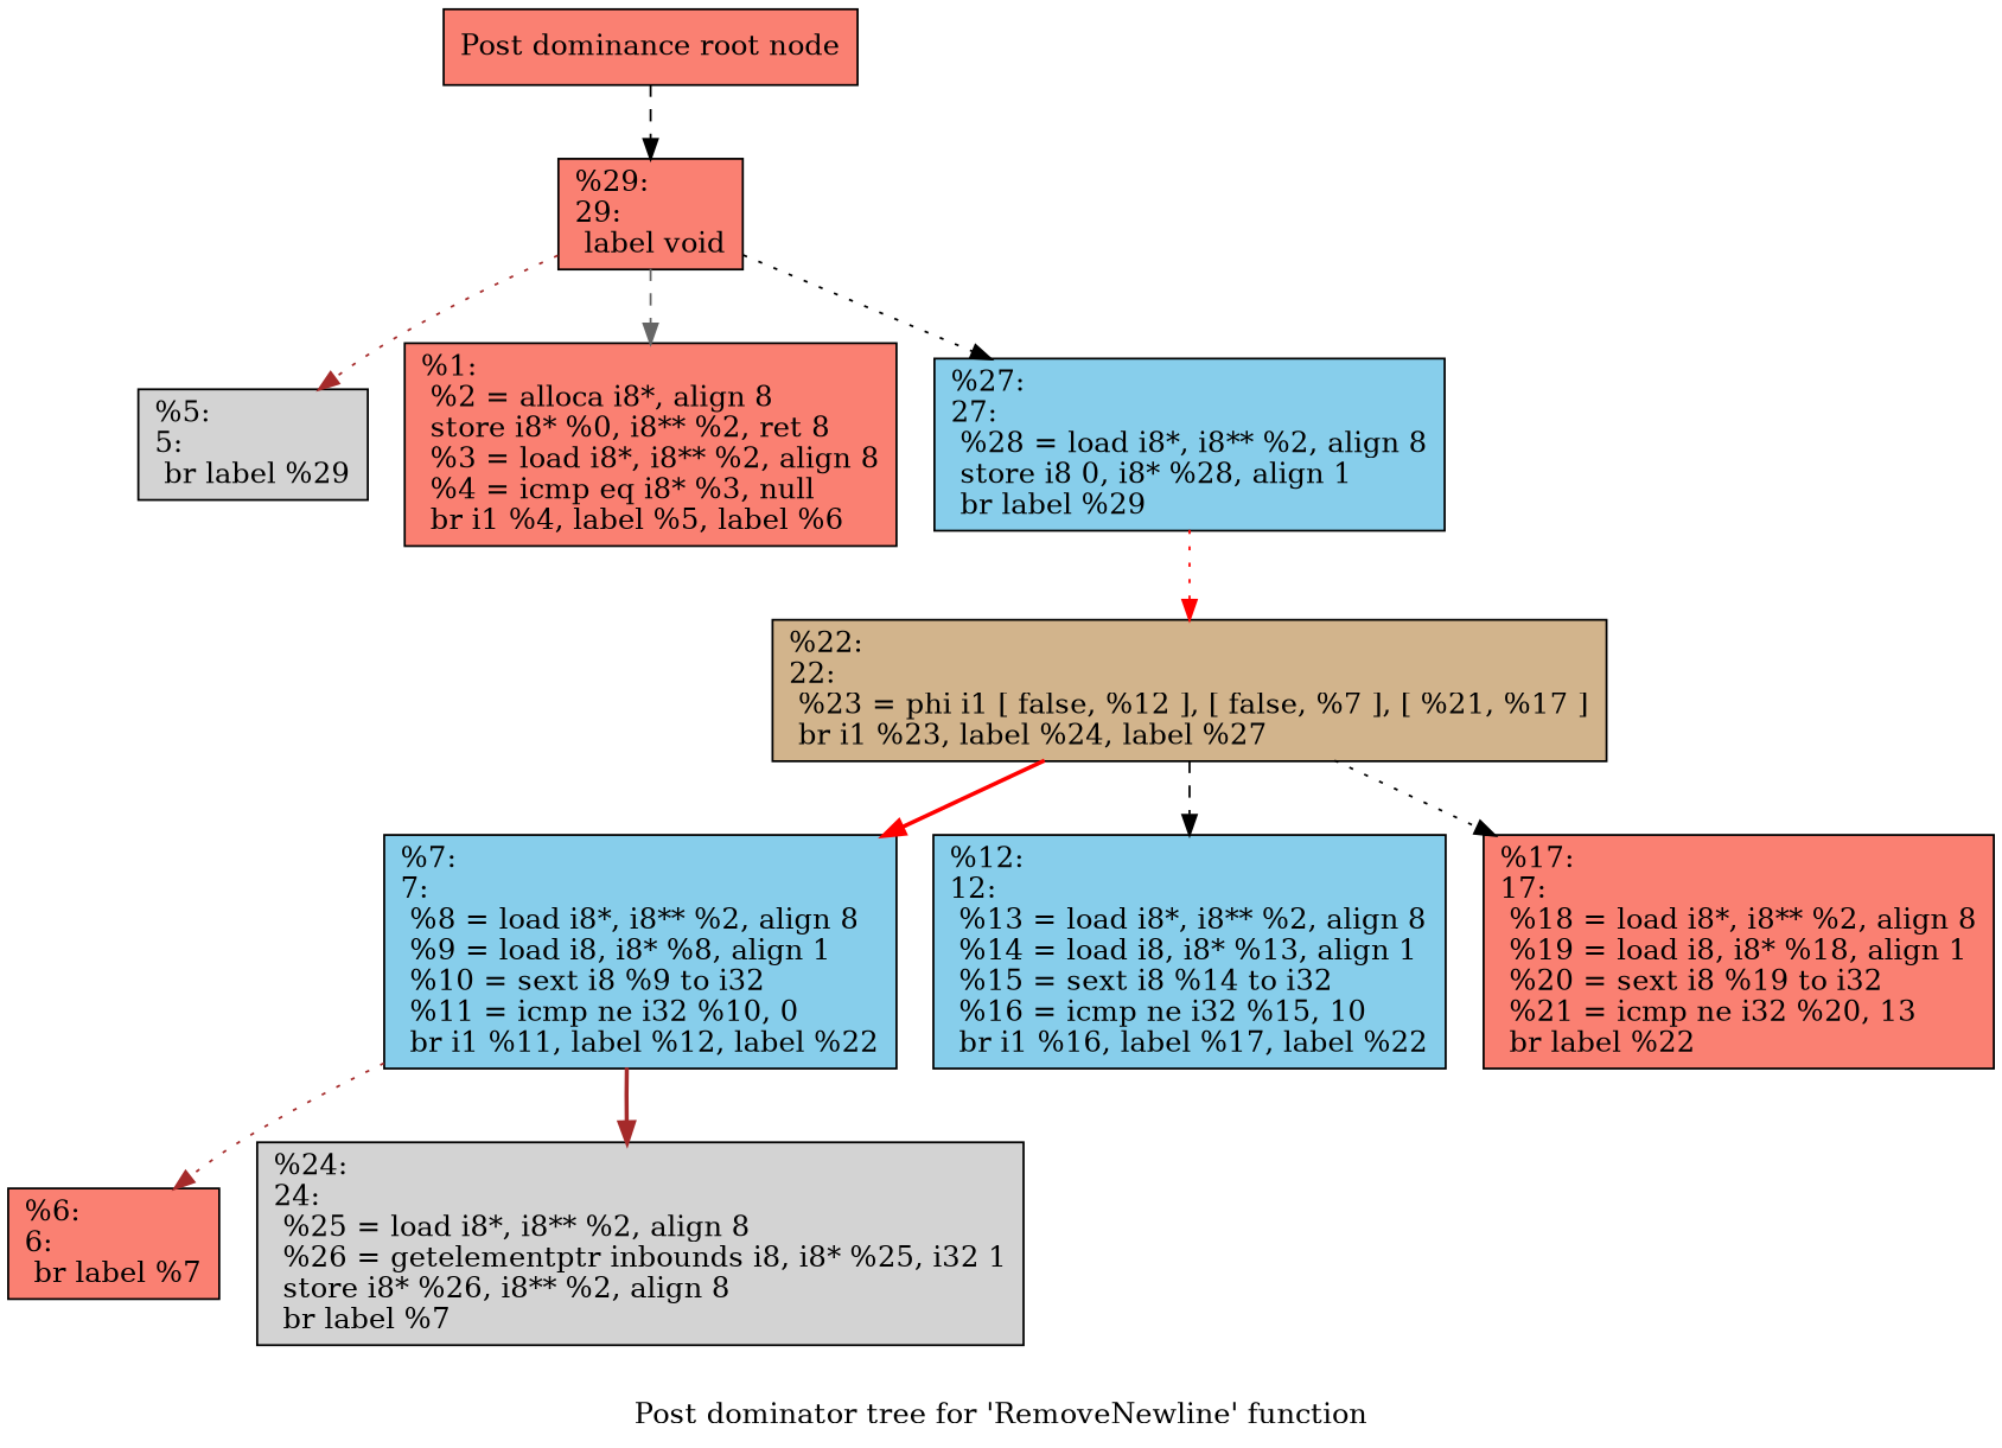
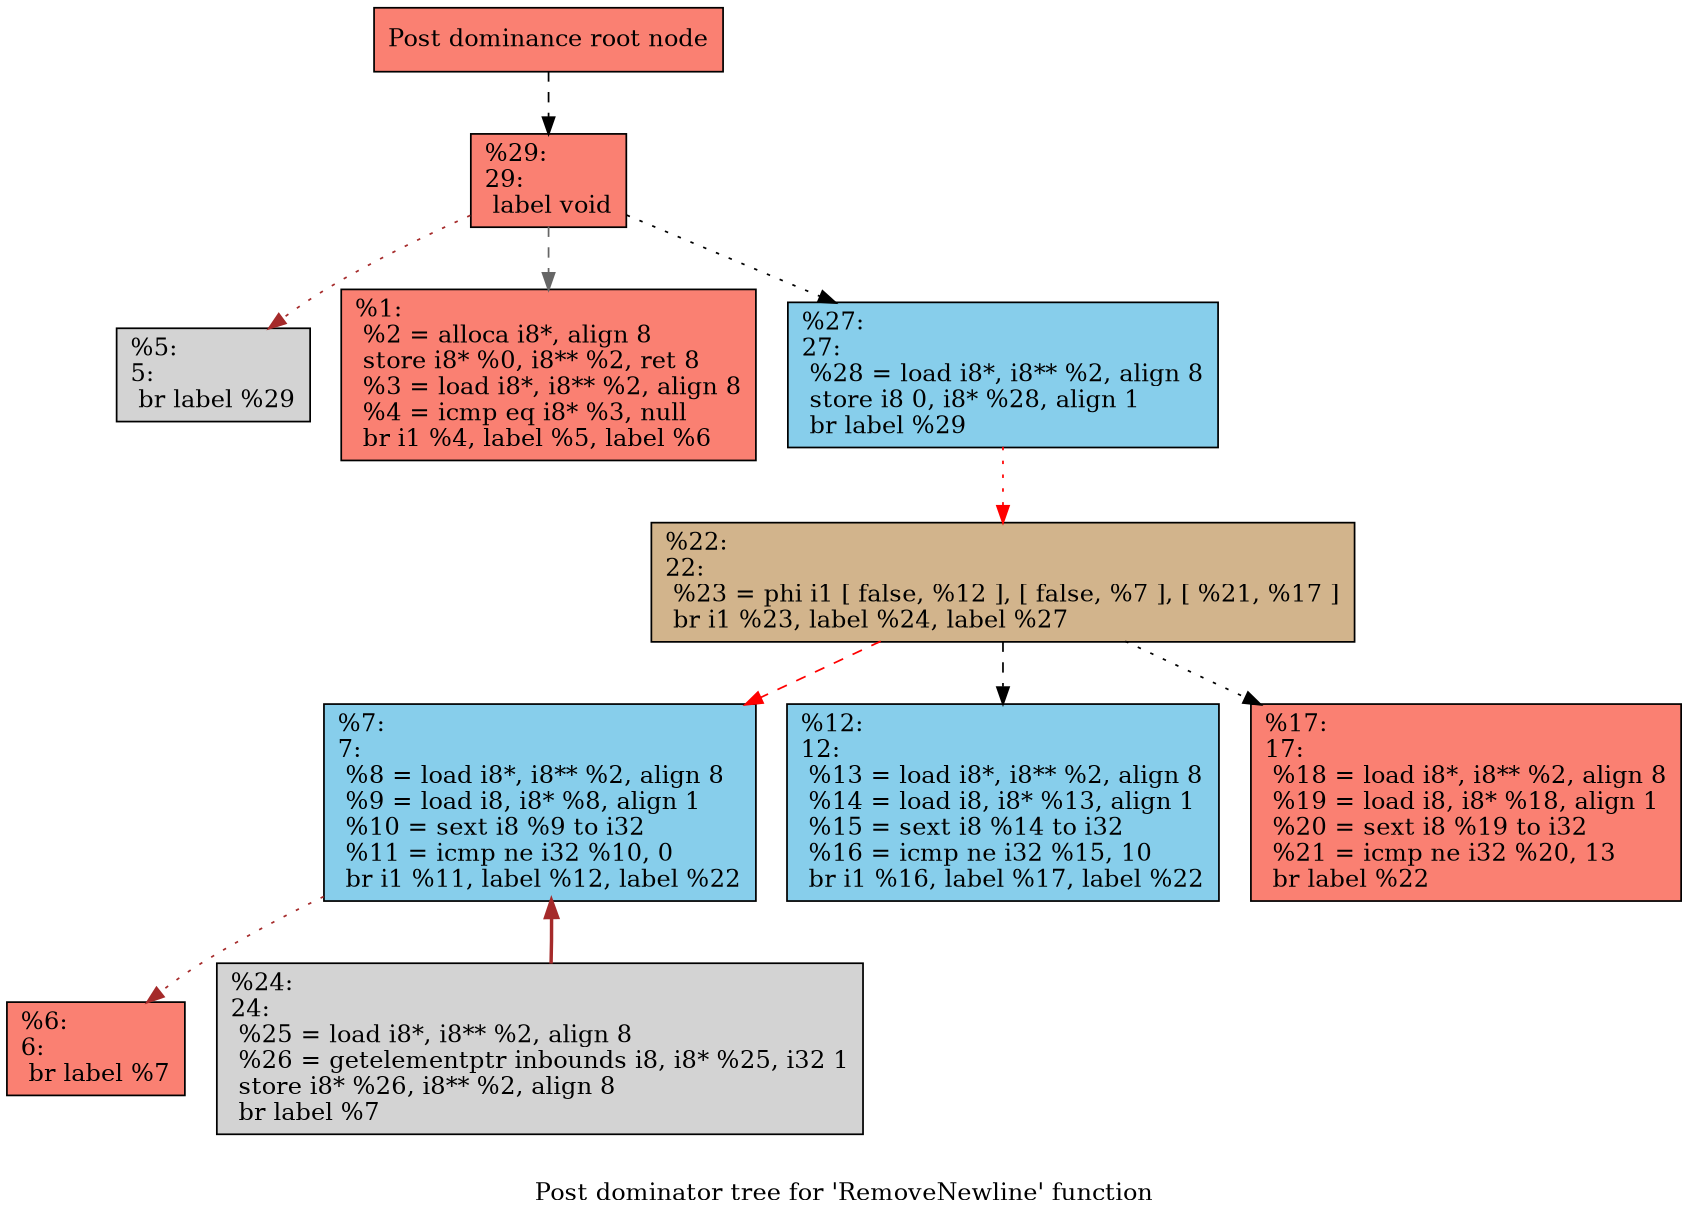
  digraph {
    label="Post dominator tree for 'RemoveNewline' function"
    node [fillcolor=salmon shape=record style=filled]
    edge [color=black style=dotted]
    n1 [label="{Post dominance root node}"]
    n2 [label="{%29:\l29:                                               \l  label void\l}"]
    n3 [fillcolor=lightgrey label="{%5:\l5:                                                \l  br label %29\l}"]
    n4 [label="{%1:\l  %2 = alloca i8*, align 8\l  store i8* %0, i8** %2, ret 8\l  %3 = load i8*, i8** %2, align 8\l  %4 = icmp eq i8* %3, null\l  br i1 %4, label %5, label %6\l}"]
    n5 [fillcolor=skyblue label="{%27:\l27:                                               \l  %28 = load i8*, i8** %2, align 8\l  store i8 0, i8* %28, align 1\l  br label %29\l}"]
    n6 [fillcolor=tan label="{%22:\l22:                                               \l  %23 = phi i1 [ false, %12 ], [ false, %7 ], [ %21, %17 ]\l  br i1 %23, label %24, label %27\l}"]
    n7 [fillcolor=skyblue label="{%7:\l7:                                                \l  %8 = load i8*, i8** %2, align 8\l  %9 = load i8, i8* %8, align 1\l  %10 = sext i8 %9 to i32\l  %11 = icmp ne i32 %10, 0\l  br i1 %11, label %12, label %22\l}"]
    n8 [fillcolor=skyblue label="{%12:\l12:                                               \l  %13 = load i8*, i8** %2, align 8\l  %14 = load i8, i8* %13, align 1\l  %15 = sext i8 %14 to i32\l  %16 = icmp ne i32 %15, 10\l  br i1 %16, label %17, label %22\l}"]
    n9 [label="{%17:\l17:                                               \l  %18 = load i8*, i8** %2, align 8\l  %19 = load i8, i8* %18, align 1\l  %20 = sext i8 %19 to i32\l  %21 = icmp ne i32 %20, 13\l  br label %22\l}"]
    n10 [label="{%6:\l6:                                                \l  br label %7\l}"]
    n11 [fillcolor=lightgrey label="{%24:\l24:                                               \l  %25 = load i8*, i8** %2, align 8\l  %26 = getelementptr inbounds i8, i8* %25, i32 1\l  store i8* %26, i8** %2, align 8\l  br label %7\l}"]
    n1 -> n2 [style=dashed]
    n2 -> n3 [color=brown]
    n2 -> n4 [color=gray40 style=dashed]
    n2 -> n5
    n5 -> n6 [color=red]
-   n6 -> n7 [color=red style=bold]
+   n6 -> n7 [color=red style=dashed]
    n6 -> n8 [style=dashed]
    n6 -> n9
    n7 -> n10 [color=brown]
-   n7 -> n11 [color=brown style=bold]
+   n11 -> n7 [color=brown style=bold]
  }
